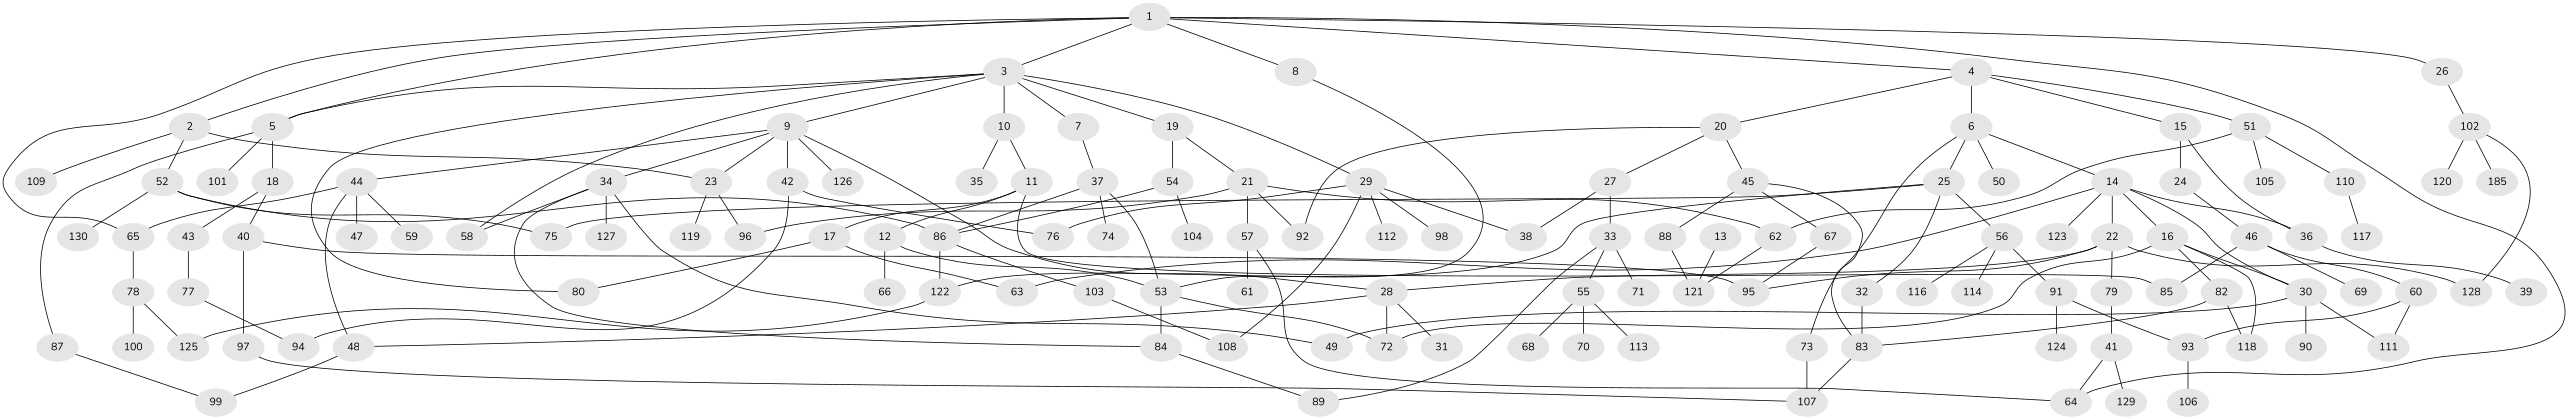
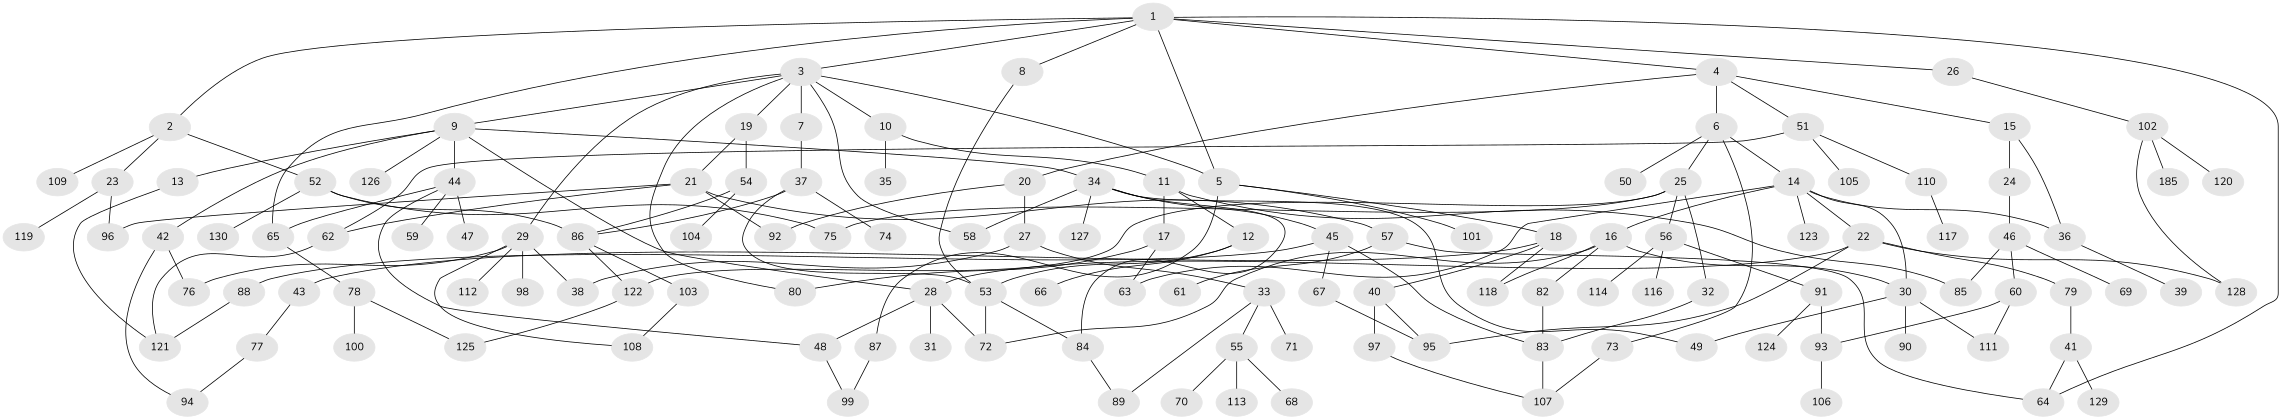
  graph {
    fontname=Nunito
    node [color=gray90 fontname=Nunito style=filled]
    edge [fontname=Nunito]
    1
    2
    3
    4
    5
    8
    26
    64
    65
    23
    52
    109
    7
    9
    10
    19
    29
    58
    80
    6
    15
    20
    51
    18
    87
    101
    53
    102
    78
    96
    119
    75
    86
    130
    37
    13
    28
    34
    42
    44
    126
    11
    35
    21
    54
    38
    76
    98
    108
    112
    14
    25
    50
    73
    36
    24
    27
    92
    62
    105
    110
    118
    40
    43
    99
    16
    22
    30
    63
    123
    32
    56
    122
    107
    74
    72
    84
    121
    31
    48
    49
    45
    127
    94
    47
    59
    12
    17
    85
    66
    82
    79
    95
    128
    90
    111
    39
    46
    83
    97
    77
    57
    104
    33
    61
    41
    60
    69
    91
    114
    116
    125
    n113 [label=185]
    120
    55
    71
    89
    129
    68
    70
    113
    67
    88
    103
    93
    117
    124
    106
    100
    1 -- 2
    1 -- 3
    1 -- 4
    1 -- 5
    1 -- 8
    1 -- 26
    1 -- 64
    1 -- 65
    2 -- 23
    2 -- 52
    2 -- 109
    3 -- 5
    3 -- 7
    3 -- 9
    3 -- 10
    3 -- 19
    3 -- 29
    3 -- 58
    3 -- 80
    4 -- 6
    4 -- 15
    4 -- 20
    4 -- 51
    5 -- 18
    5 -- 87
    5 -- 101
    8 -- 53
    26 -- 102
    65 -- 78
    23 -- 96
    23 -- 119
    52 -- 75
    52 -- 86
    52 -- 130
    7 -- 37
-   9 -- 23
+   9 -- 13
    9 -- 28
    9 -- 34
    9 -- 42
    9 -- 44
    9 -- 126
    10 -- 11
    10 -- 35
    19 -- 21
    19 -- 54
    29 -- 38
    29 -- 76
    29 -- 98
    29 -- 108
    29 -- 112
    6 -- 14
    6 -- 25
    6 -- 50
    6 -- 73
    15 -- 36
    15 -- 24
    20 -- 27
    20 -- 92
    51 -- 62
    51 -- 105
    51 -- 110
-   82 -- 118
+   18 -- 118
    18 -- 40
    18 -- 43
    87 -- 99
    53 -- 72
    53 -- 84
    102 -- 128
    102 -- n113
    102 -- 120
    78 -- 125
    78 -- 100
    86 -- 122
    86 -- 103
    37 -- 53
    37 -- 86
    37 -- 74
    13 -- 121
    28 -- 72
    28 -- 31
    28 -- 48
    34 -- 58
    34 -- 84
    34 -- 49
-   20 -- 45
+   34 -- 45
    34 -- 127
    42 -- 76
    42 -- 94
    44 -- 65
    44 -- 48
    44 -- 47
    44 -- 59
    11 -- 12
    11 -- 17
    11 -- 85
    21 -- 96
    21 -- 92
    21 -- 62
    21 -- 57
    54 -- 86
    54 -- 104
    14 -- 36
    14 -- 16
    14 -- 22
    14 -- 30
    14 -- 63
    14 -- 123
    25 -- 75
    25 -- 32
    25 -- 56
    25 -- 122
    73 -- 107
    36 -- 39
    24 -- 46
    27 -- 38
    27 -- 33
    62 -- 121
    110 -- 117
    40 -- 95
    40 -- 97
    43 -- 77
    16 -- 118
    16 -- 30
    16 -- 72
    16 -- 82
    22 -- 28
    22 -- 79
    22 -- 95
    22 -- 128
    30 -- 49
    30 -- 90
    30 -- 111
    32 -- 83
    56 -- 91
    56 -- 114
    56 -- 116
    122 -- 125
    84 -- 89
    48 -- 99
    45 -- 83
    45 -- 67
    45 -- 88
    12 -- 53
    12 -- 66
    17 -- 80
    17 -- 63
    82 -- 83
    79 -- 41
    46 -- 85
    46 -- 60
    46 -- 69
    83 -- 107
    97 -- 107
    77 -- 94
    57 -- 64
    57 -- 61
    33 -- 55
    33 -- 71
    33 -- 89
    41 -- 64
    41 -- 129
    60 -- 111
    60 -- 93
    91 -- 93
    91 -- 124
    55 -- 68
    55 -- 70
    55 -- 113
    67 -- 95
    88 -- 121
    103 -- 108
    93 -- 106
  }
